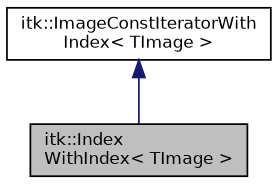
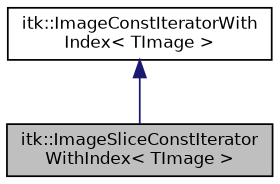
  digraph {
    node [color=black fontname=Helvetica fontsize=10 shape=record style=filled]
-   n1 [fillcolor=grey75 fontcolor=black height=0.2 label="itk::Index\lWithIndex\< TImage \>" width=0.4]
+   n1 [fillcolor=grey75 fontcolor=black height=0.2 label="itk::ImageSliceConstIterator\lWithIndex\< TImage \>" width=0.4]
    n2 [fillcolor=white height=0.2 label="itk::ImageConstIteratorWith\lIndex\< TImage \>" width=0.4]
    n2 -> n1 [color=midnightblue dir=back fontname=Helvetica fontsize=10 labelfontname=Helvetica labelfontsize=10 style=solid]
  }
